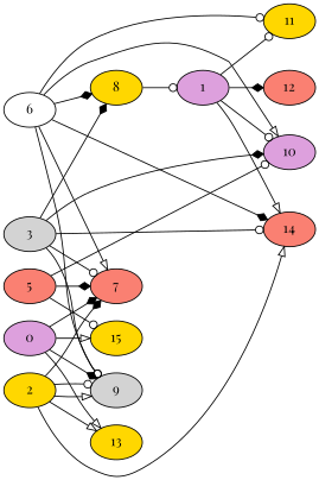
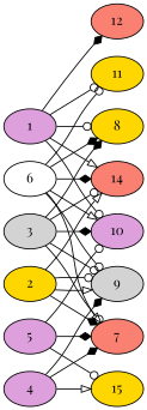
  digraph {
    fontname="Playfair Display"
    rankdir=LR
    node [alpha=0.09 fillcolor=gold fontname="Playfair Display" style=filled]
    edge [arrowhead=odot fontname="Playfair Display"]
    1 [alpha=0.19 expect_size=42616832 fillcolor=plum]
    8 [expect_size=7739392]
    10 [alpha=0.19 expect_size=25560064 fillcolor=plum]
    11 [expect_size=24235008]
    12 [alpha=0.02 expect_size=22296576 fillcolor=salmon]
    14 [alpha=0.15 expect_size=20535296 fillcolor=salmon]
    7 [alpha=0.20 expect_size=52009984 fillcolor=salmon]
    9 [alpha=0.17 expect_size=19628032 fillcolor=lightgrey]
    2 [alpha=0.08 expect_size=6958080]
-   13 [alpha=0.04 expect_size=41750528]
    3 [alpha=0.11 expect_size=33627136 fillcolor=lightgrey]
-   4 [alpha=0.13 expect_size=33449984 fillcolor=plum label=0]
+   4 [alpha=0.13 expect_size=33449984 fillcolor=plum]
    15 [alpha=0.17 expect_size=51355648]
-   5 [alpha=0.15 expect_size=29050880 fillcolor=salmon]
+   5 [alpha=0.15 expect_size=29050880 fillcolor=plum]
    6 [expect_size=7168000 fillcolor=white]
-   8 -> 1
+   1 -> 8
    1 -> 10
    1 -> 11
    1 -> 12 [arrowhead=diamond]
    1 -> 14 [arrowhead=onormal]
    2 -> 14 [arrowhead=onormal]
    2 -> 7 [arrowhead=diamond]
    2 -> 9 [arrowhead=onormal]
    2 -> 9
-   2 -> 13 [arrowhead=onormal]
    3 -> 8 [arrowhead=diamond]
    3 -> 10 [arrowhead=diamond]
    3 -> 14
    3 -> 7
    3 -> 9
    4 -> 7 [arrowhead=diamond]
    4 -> 9 [arrowhead=diamond]
-   4 -> 13 [arrowhead=onormal]
    4 -> 15 [arrowhead=onormal]
    5 -> 10
    5 -> 7 [arrowhead=diamond]
    5 -> 15
    6 -> 8 [arrowhead=diamond]
    6 -> 10 [arrowhead=onormal]
    6 -> 11
    6 -> 14 [arrowhead=diamond]
    6 -> 7 [arrowhead=onormal]
    6 -> 9
  }
